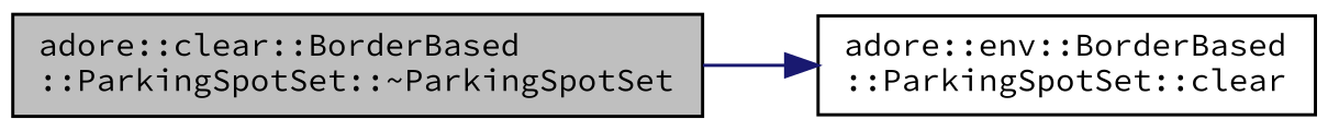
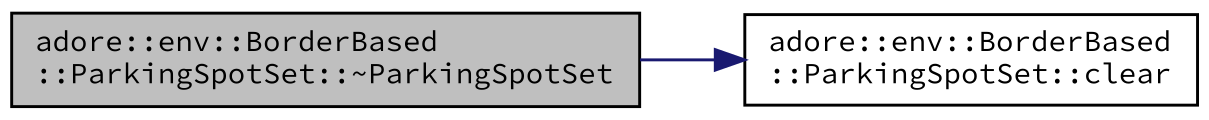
  digraph {
    rankdir=LR
    fontname="Source Code Pro"
    node [color=black fontname="Source Code Pro" fontsize=10 shape=record style=filled]
-   n1 [fillcolor=grey75 fontcolor=black height=0.2 label="adore::clear::BorderBased\l::ParkingSpotSet::~ParkingSpotSet" width=0.4]
+   n1 [fillcolor=grey75 fontcolor=black height=0.2 label="adore::env::BorderBased\l::ParkingSpotSet::~ParkingSpotSet" width=0.4]
    n2 [fillcolor=white height=0.2 label="adore::env::BorderBased\l::ParkingSpotSet::clear" width=0.4]
    n1 -> n2 [color=midnightblue fontname="Source Code Pro" fontsize=10 labelfontname=Helvetica labelfontsize=10 style=solid]
  }
